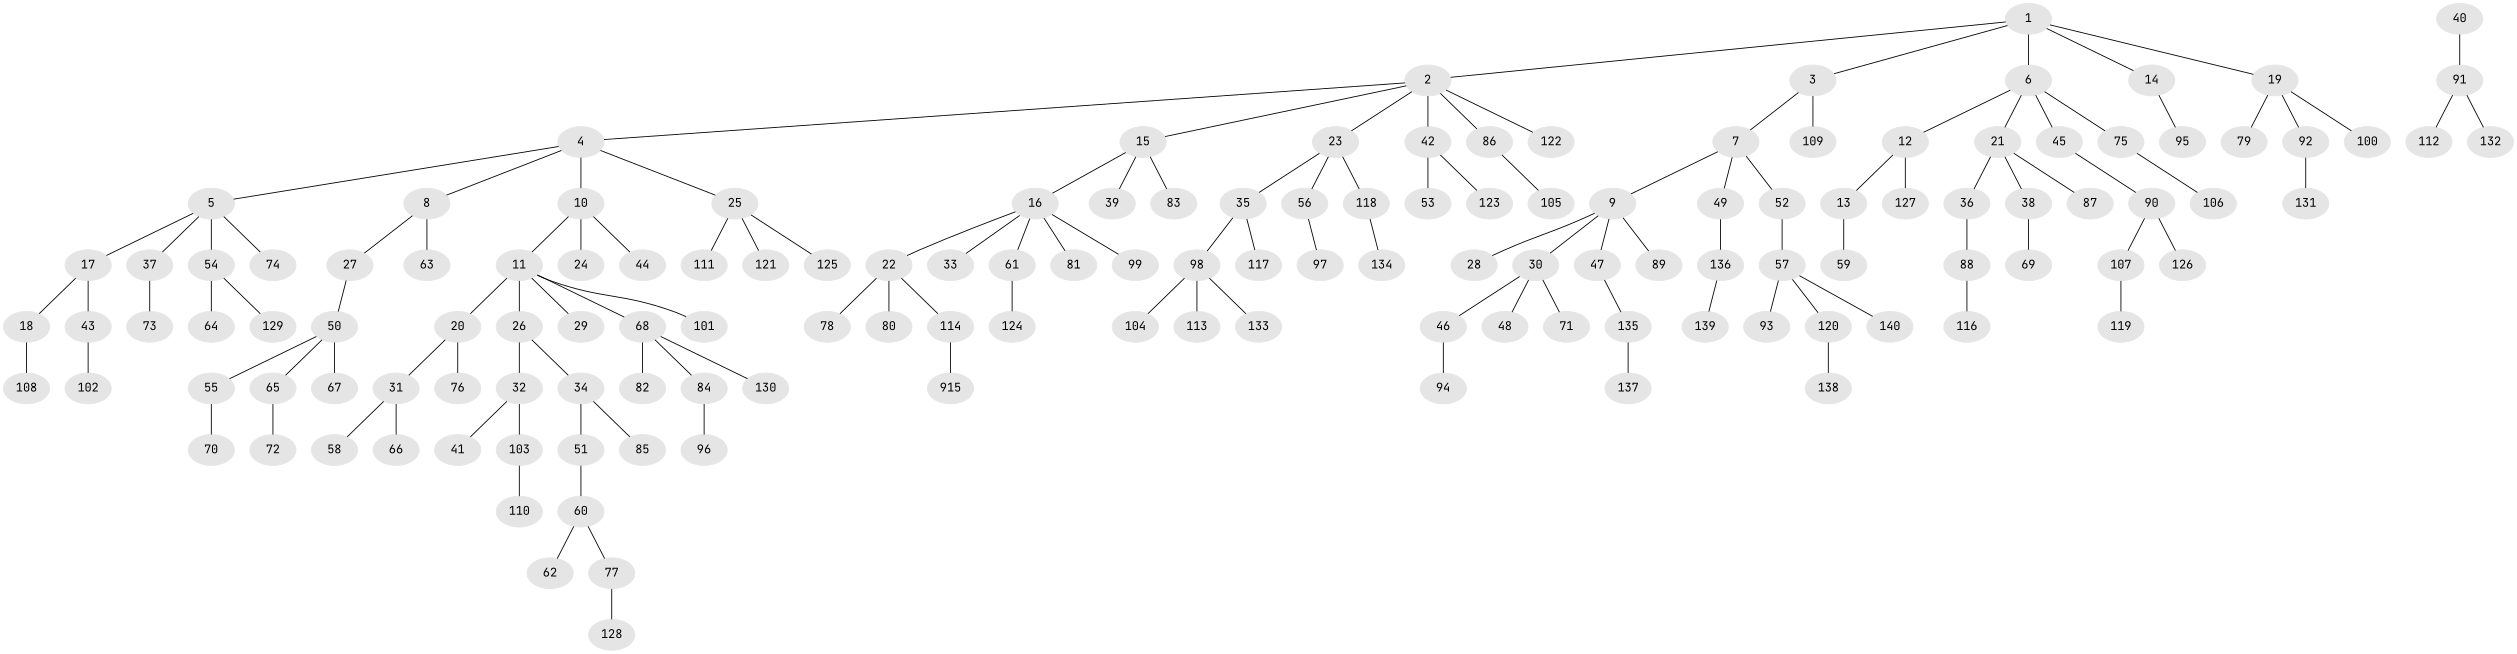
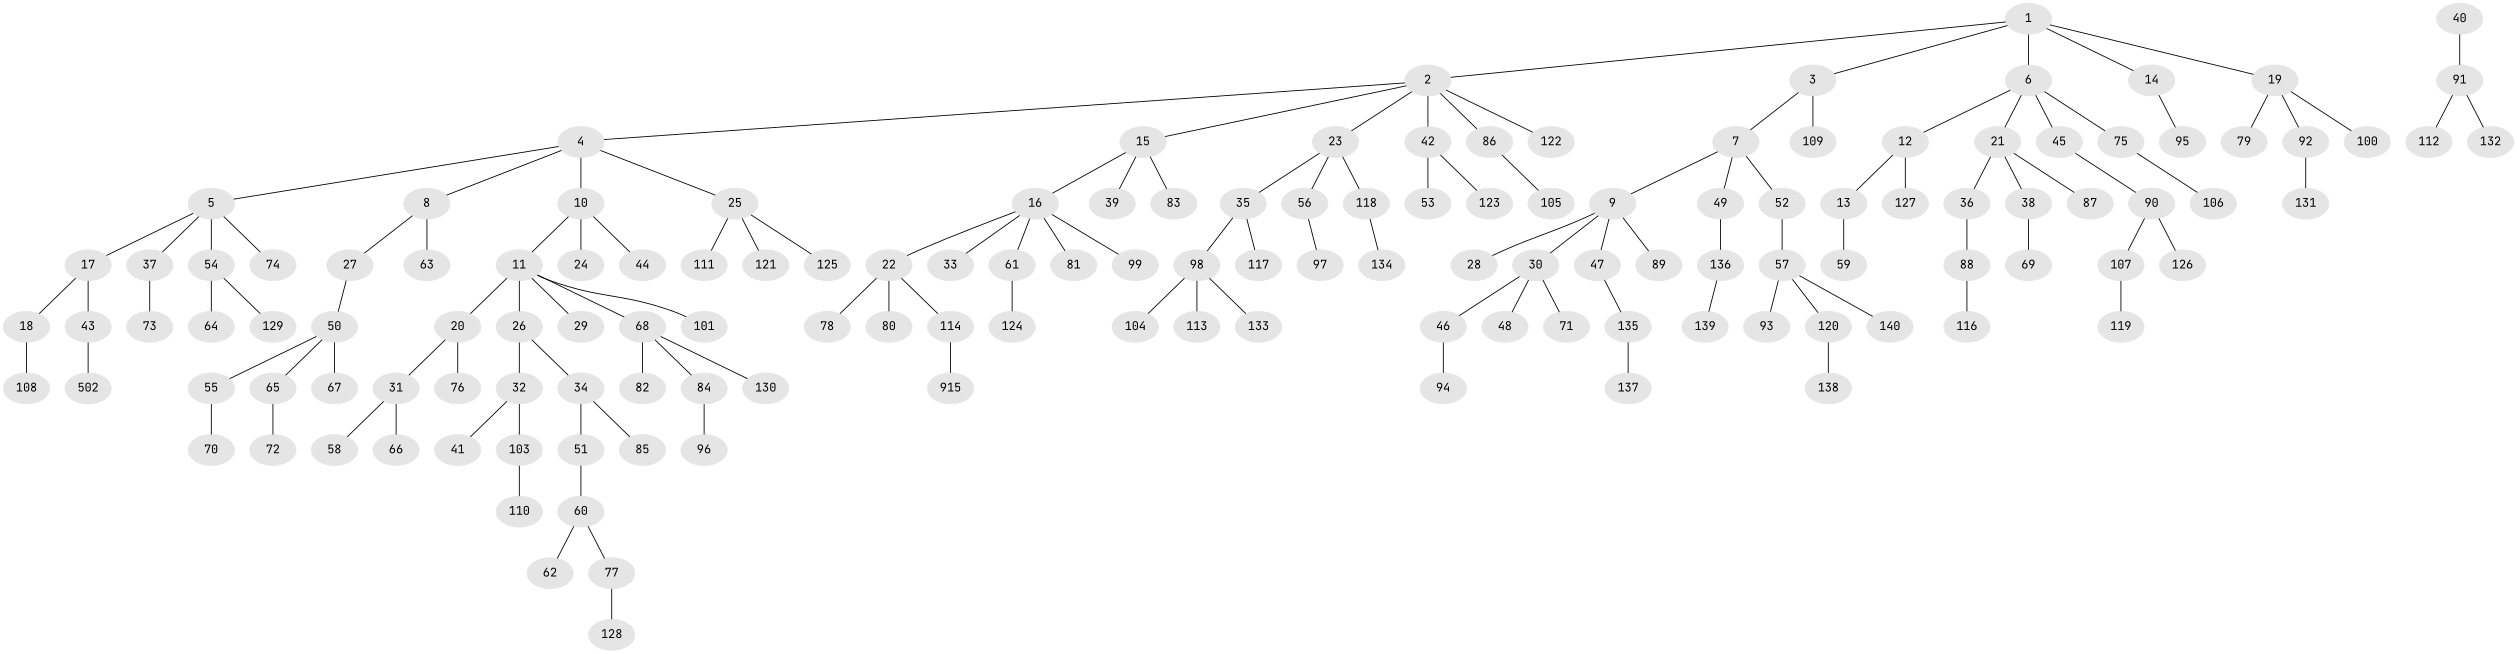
  graph {
    fontname="JetBrains Mono"
    node [color=gray90 fontname="JetBrains Mono" style=filled]
    edge [fontname="JetBrains Mono"]
    1
    2
    3
    6
    14
    19
    4
    15
    23
    42
    86
    122
    7
    109
    12
    21
    45
    75
    95
    79
    92
    100
    5
    8
    10
    25
    16
    39
    83
    35
    56
    118
    53
    123
    105
    9
    49
    52
    17
    37
    54
    74
    27
    63
    11
    24
    44
    111
    121
    125
    18
    43
    73
    64
    129
    13
    127
    36
    38
    87
    90
    106
    28
    30
    47
    89
    136
    57
    50
    46
    48
    71
    135
    20
    26
    29
    68
    101
    31
    76
    32
    34
    82
    84
    130
    59
    22
    33
    61
    81
    99
    78
    80
    114
    124
    108
-   102
+   102 [label=502]
    131
    58
    66
    88
    69
    n103 [label=915]
    98
    117
    40
    91
    97
    134
    41
    103
    51
    85
    55
    65
    67
    94
    110
    60
    104
    113
    133
    116
    112
    132
    107
    126
    137
    139
    70
    72
    62
    77
    93
    120
    140
    138
    128
    96
    119
    1 -- 2
    1 -- 3
    1 -- 6
    1 -- 14
    1 -- 19
    2 -- 4
    2 -- 15
    2 -- 23
    2 -- 42
    2 -- 86
    2 -- 122
    3 -- 7
    3 -- 109
    6 -- 12
    6 -- 21
    6 -- 45
    6 -- 75
    14 -- 95
    19 -- 79
    19 -- 92
    19 -- 100
    4 -- 5
    4 -- 8
    4 -- 10
    4 -- 25
    15 -- 16
    15 -- 39
    15 -- 83
    23 -- 35
    23 -- 56
    23 -- 118
    42 -- 53
    42 -- 123
    86 -- 105
    7 -- 9
    7 -- 49
    7 -- 52
    12 -- 13
    12 -- 127
    21 -- 36
    21 -- 38
    21 -- 87
    45 -- 90
    75 -- 106
    92 -- 131
    5 -- 17
    5 -- 37
    5 -- 54
    5 -- 74
    8 -- 27
    8 -- 63
    10 -- 11
    10 -- 24
    10 -- 44
    25 -- 111
    25 -- 121
    25 -- 125
    16 -- 22
    16 -- 33
    16 -- 61
    16 -- 81
    16 -- 99
    35 -- 98
    35 -- 117
    56 -- 97
    118 -- 134
    9 -- 28
    9 -- 30
    9 -- 47
    9 -- 89
    49 -- 136
    52 -- 57
    17 -- 18
    17 -- 43
    37 -- 73
    54 -- 64
    54 -- 129
    27 -- 50
    11 -- 20
    11 -- 26
    11 -- 29
    11 -- 68
    11 -- 101
    18 -- 108
    43 -- 102
    13 -- 59
    36 -- 88
    38 -- 69
    90 -- 107
    90 -- 126
    30 -- 46
    30 -- 48
    30 -- 71
    47 -- 135
    136 -- 139
    57 -- 93
    57 -- 120
    57 -- 140
    50 -- 55
    50 -- 65
    50 -- 67
    46 -- 94
    135 -- 137
    20 -- 31
    20 -- 76
    26 -- 32
    26 -- 34
    68 -- 82
    68 -- 84
    68 -- 130
    31 -- 58
    31 -- 66
    32 -- 41
    32 -- 103
    34 -- 51
    34 -- 85
    84 -- 96
    22 -- 78
    22 -- 80
    22 -- 114
    61 -- 124
    114 -- n103
    88 -- 116
    98 -- 104
    98 -- 113
    98 -- 133
    40 -- 91
    91 -- 112
    91 -- 132
    103 -- 110
    51 -- 60
    55 -- 70
    65 -- 72
    60 -- 62
    60 -- 77
    107 -- 119
    77 -- 128
    120 -- 138
  }
